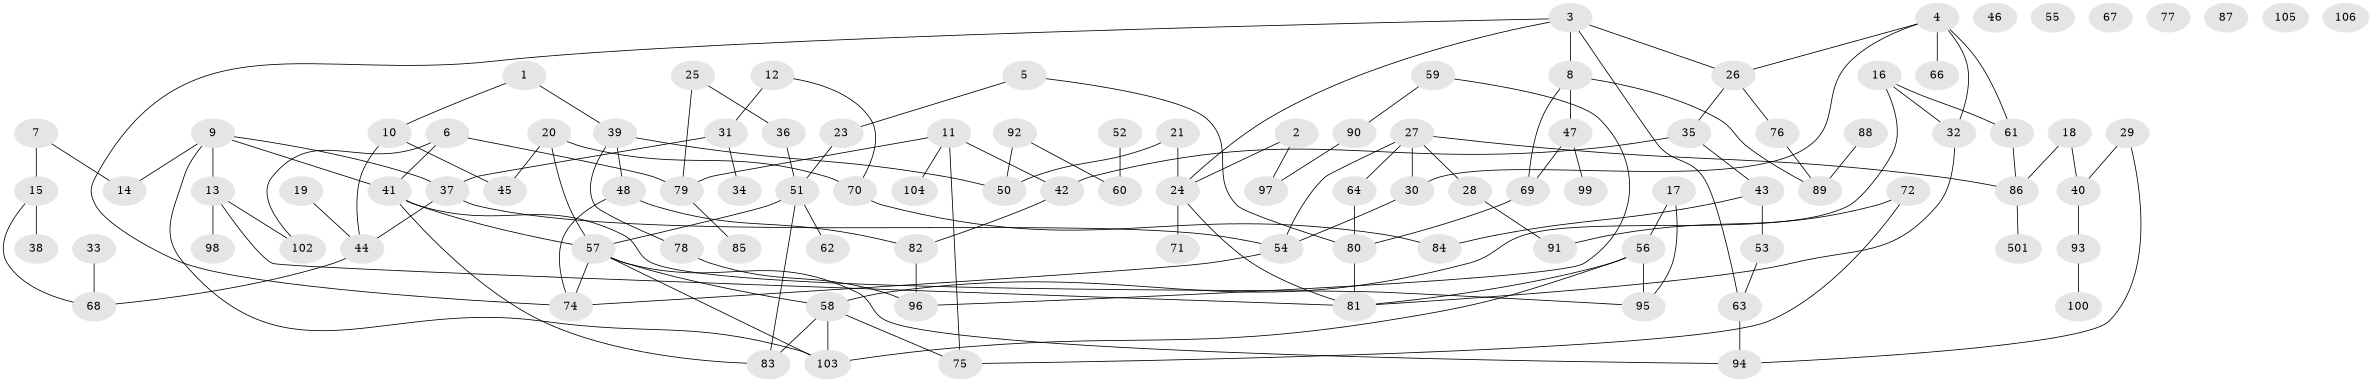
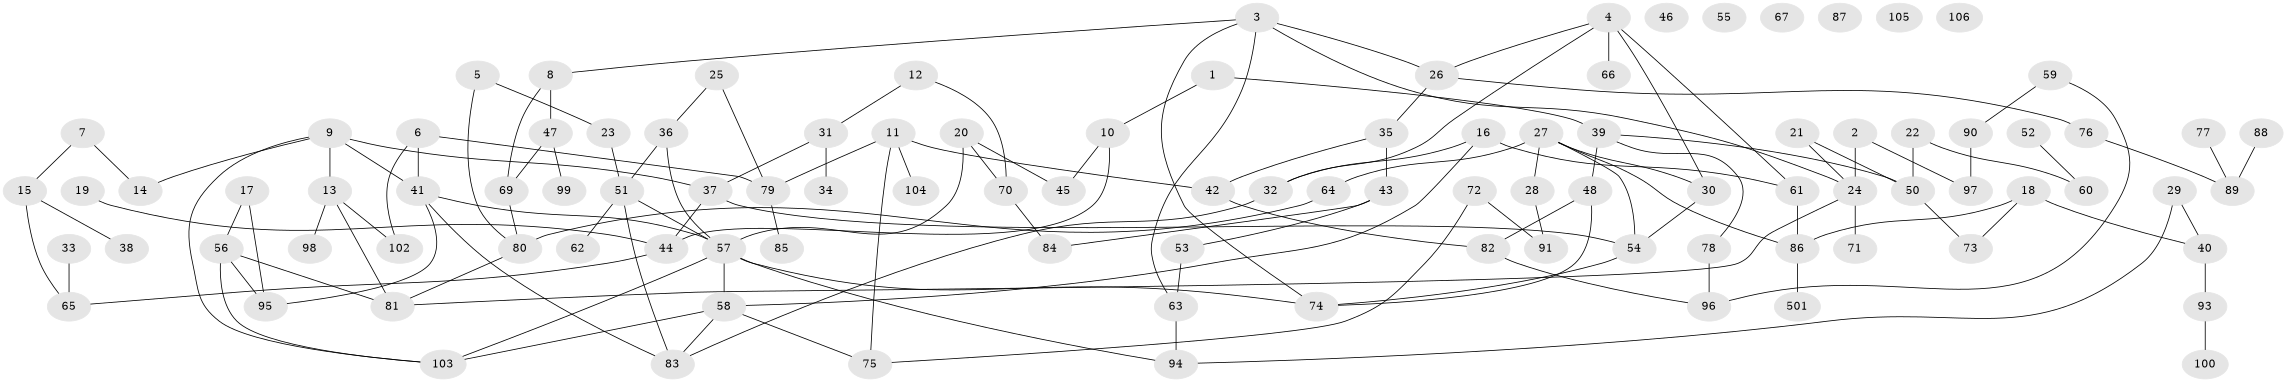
  graph {
    node [color=gray90 style=filled]
    1
    10
    39
    44
    45
    50
    48
    78
    2
    24
    97
    81
    71
    3
    8
    26
    63
    74
    47
    69
    89
    35
    76
    94
    4
    30
    32
    61
    66
    54
    83
    86
    5
    23
    80
    51
    6
    41
    79
    102
    95
    57
    85
    7
    14
    15
    38
-   68
+   68 [label=65]
    99
    9
    13
    37
    103
    98
    11
    42
    75
    104
    82
    12
    31
    70
    34
    84
    16
    58
    17
    56
    18
    40
+   73
    93
    n73 [label=501]
    19
    20
    21
-   22 [label=92]
+   22
    60
    62
    25
    36
    43
    27
    28
    64
    91
    29
    33
    53
    96
    100
    46
    52
    55
    59
    90
    67
    72
    77
    87
    88
    105
    106
    1 -- 10
    1 -- 39
    10 -- 44
    10 -- 45
    39 -- 50
    39 -- 48
    39 -- 78
    44 -- 68
+   50 -- 73
    48 -- 74
    48 -- 82
    78 -- 96
    2 -- 24
    2 -- 97
    24 -- 81
    24 -- 71
    3 -- 24
    3 -- 8
    3 -- 26
    3 -- 63
    3 -- 74
    8 -- 47
    8 -- 69
-   8 -- 89
+   77 -- 89
    26 -- 35
    26 -- 76
    63 -- 94
    47 -- 69
    47 -- 99
    69 -- 80
    35 -- 42
    35 -- 43
    76 -- 89
    4 -- 26
    4 -- 30
    4 -- 32
    4 -- 61
    4 -- 66
    30 -- 54
-   32 -- 81
+   32 -- 83
    61 -- 86
    54 -- 74
    86 -- n73
    5 -- 23
    5 -- 80
    23 -- 51
    80 -- 81
    51 -- 83
    51 -- 57
    51 -- 62
    6 -- 41
    6 -- 79
    6 -- 102
    41 -- 83
    41 -- 95
    41 -- 57
    79 -- 85
    57 -- 74
    57 -- 94
    57 -- 103
    57 -- 58
    7 -- 14
    7 -- 15
    15 -- 38
    15 -- 68
    9 -- 41
    9 -- 14
    9 -- 13
    9 -- 37
    9 -- 103
    13 -- 81
    13 -- 102
    13 -- 98
    37 -- 44
    37 -- 54
    11 -- 79
    11 -- 42
    11 -- 75
    11 -- 104
    42 -- 82
    82 -- 96
    12 -- 31
    12 -- 70
    31 -- 37
    31 -- 34
    70 -- 84
    16 -- 32
    16 -- 61
    16 -- 58
    58 -- 83
    58 -- 103
    58 -- 75
    17 -- 95
    17 -- 56
    56 -- 81
    56 -- 95
    56 -- 103
    18 -- 86
    18 -- 40
+   18 -- 73
    40 -- 93
    93 -- 100
    19 -- 44
    20 -- 45
    20 -- 57
    20 -- 70
    21 -- 50
    21 -- 24
    22 -- 50
    22 -- 60
    25 -- 79
    25 -- 36
    36 -- 51
+   36 -- 57
    43 -- 84
    43 -- 53
    27 -- 30
    27 -- 54
    27 -- 86
    27 -- 28
    27 -- 64
    28 -- 91
    64 -- 80
    29 -- 94
    29 -- 40
    33 -- 68
    53 -- 63
    52 -- 60
    59 -- 96
    59 -- 90
    90 -- 97
    72 -- 75
    72 -- 91
    88 -- 89
  }
